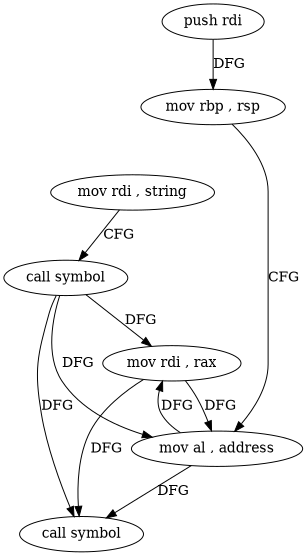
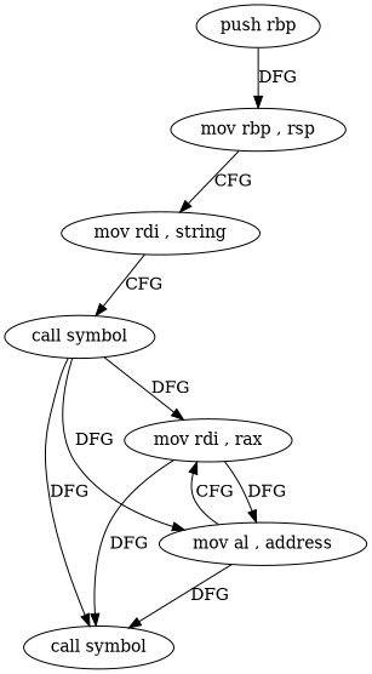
  digraph {
-   n1 [label="push rdi"]
+   n1 [label="push rbp"]
    n2 [label="mov rbp , rsp"]
    n3 [label="mov rdi , string"]
    n4 [label="call symbol"]
    n5 [label="mov rdi , rax"]
    n6 [label="mov al , address"]
    n7 [label="call symbol"]
    n1 -> n2 [label=DFG]
-   n2 -> n6 [label=CFG]
+   n2 -> n3 [label=CFG]
    n3 -> n4 [label=CFG]
    n4 -> n5 [label=DFG]
    n4 -> n6 [label=DFG]
    n4 -> n7 [label=DFG]
    n5 -> n6 [label=DFG]
    n5 -> n7 [label=DFG]
-   n6 -> n5 [label=DFG]
+   n6 -> n5 [label=CFG]
    n6 -> n7 [label=DFG]
  }
